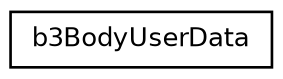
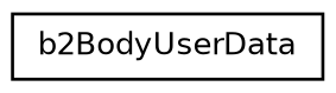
  digraph {
    rankdir=LR
-   n1 [color=black fillcolor=white fontname=Helvetica fontsize=10 height=0.2 label=b3BodyUserData shape=record style=filled width=0.4]
+   n1 [color=black fillcolor=white fontname=Helvetica fontsize=10 height=0.2 label=b2BodyUserData shape=record style=filled width=0.4]
  }
